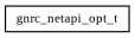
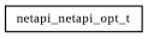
  digraph {
    rankdir=TB
    fontname="Liberation Serif"
-   n1 [color=black fillcolor=white fontname="Liberation Serif" fontsize=10 height=0.2 label=gnrc_netapi_opt_t shape=record style=filled width=0.4]
+   n1 [color=black fillcolor=white fontname="Liberation Serif" fontsize=10 height=0.2 label=netapi_netapi_opt_t shape=record style=filled width=0.4]
  }
